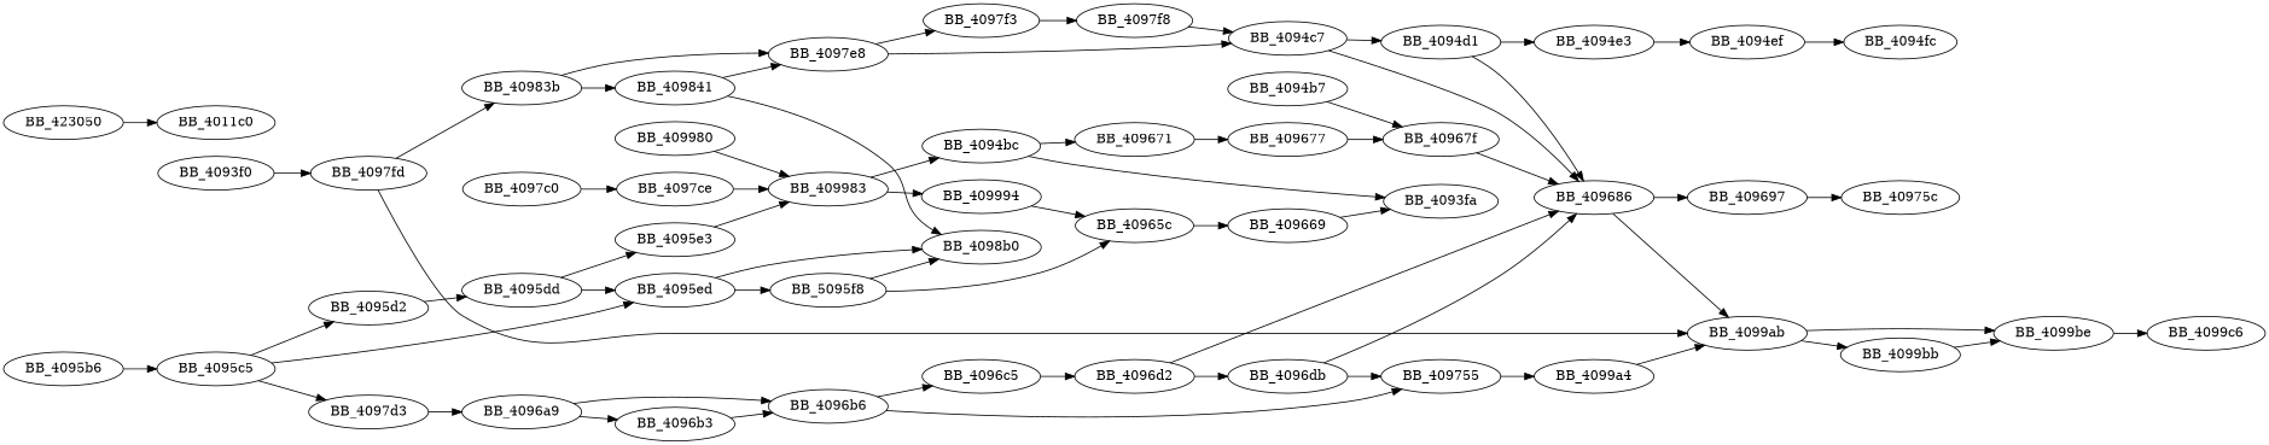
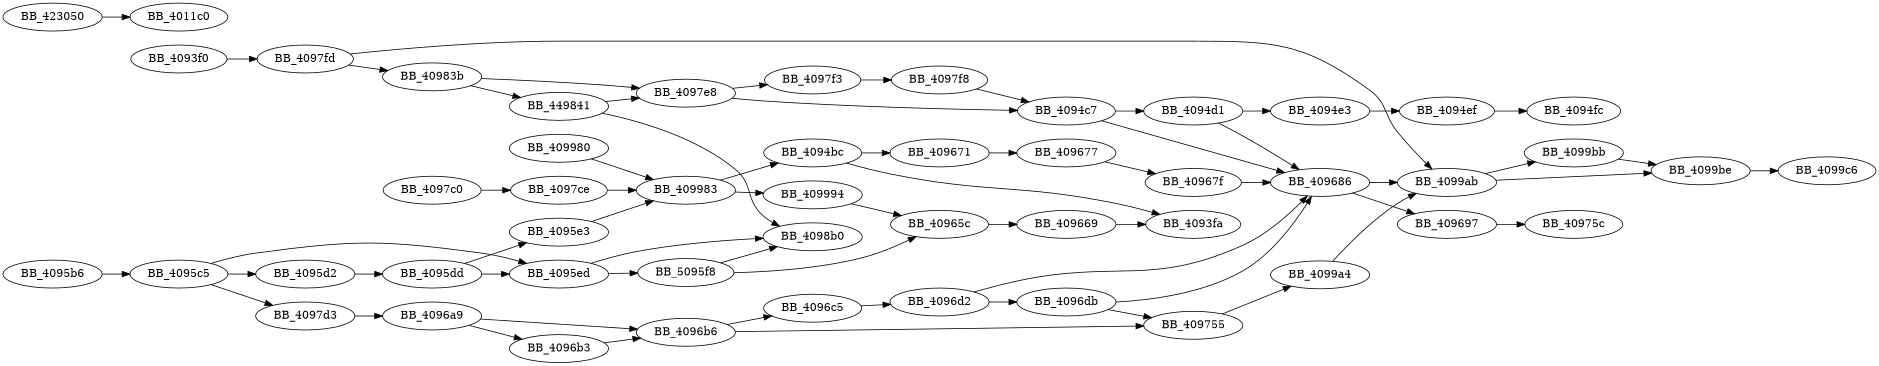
  digraph {
    rankdir=LR
    BB_4093f0
    BB_4097fd
    BB_4099ab
    BB_40983b
    BB_4099bb
    BB_4099be
    BB_4097e8
-   BB_409841
-   BB_4094b7
+   BB_409841 [label=BB_449841]
    BB_40967f
    BB_409686
    BB_409697
    BB_4094bc
    BB_409671
    BB_4093fa
    BB_409677
    BB_4094c7
    BB_4094d1
    BB_4094e3
    BB_4094ef
    BB_40975c
    BB_4094fc
    BB_4095b6
    BB_4095c5
    BB_4095d2
    BB_4095ed
    BB_4097d3
    BB_4095dd
    n29 [label=BB_5095f8]
    BB_4098b0
    BB_4096a9
    BB_4095e3
    BB_40965c
    BB_4096b3
    BB_4096b6
    BB_409983
    BB_409994
    BB_409669
    BB_4097c0
    BB_4097ce
    BB_4099c6
    BB_4096c5
    BB_409755
    BB_4096d2
    BB_4099a4
    BB_4096db
    BB_4097f3
    BB_4097f8
    BB_409980
    BB_423050
    BB_4011c0
    BB_4093f0 -> BB_4097fd
    BB_4097fd -> BB_4099ab
    BB_4097fd -> BB_40983b
    BB_4099ab -> BB_4099bb
    BB_4099ab -> BB_4099be
    BB_40983b -> BB_4097e8
    BB_40983b -> BB_409841
    BB_4099bb -> BB_4099be
    BB_4099be -> BB_4099c6
    BB_4097e8 -> BB_4094c7
    BB_4097e8 -> BB_4097f3
    BB_409841 -> BB_4097e8
    BB_409841 -> BB_4098b0
-   BB_4094b7 -> BB_40967f
    BB_40967f -> BB_409686
    BB_409686 -> BB_4099ab
    BB_409686 -> BB_409697
    BB_409697 -> BB_40975c
    BB_4094bc -> BB_409671
    BB_4094bc -> BB_4093fa
    BB_409671 -> BB_409677
    BB_409677 -> BB_40967f
    BB_4094c7 -> BB_409686
    BB_4094c7 -> BB_4094d1
    BB_4094d1 -> BB_409686
    BB_4094d1 -> BB_4094e3
    BB_4094e3 -> BB_4094ef
    BB_4094ef -> BB_4094fc
    BB_4095b6 -> BB_4095c5
    BB_4095c5 -> BB_4095d2
    BB_4095c5 -> BB_4095ed
    BB_4095c5 -> BB_4097d3
    BB_4095d2 -> BB_4095dd
    BB_4095ed -> n29
    BB_4095ed -> BB_4098b0
    BB_4097d3 -> BB_4096a9
    BB_4095dd -> BB_4095ed
    BB_4095dd -> BB_4095e3
    n29 -> BB_4098b0
    n29 -> BB_40965c
    BB_4096a9 -> BB_4096b3
    BB_4096a9 -> BB_4096b6
    BB_4095e3 -> BB_409983
    BB_40965c -> BB_409669
    BB_4096b3 -> BB_4096b6
    BB_4096b6 -> BB_4096c5
    BB_4096b6 -> BB_409755
    BB_409983 -> BB_4094bc
    BB_409983 -> BB_409994
    BB_409994 -> BB_40965c
    BB_409669 -> BB_4093fa
    BB_4097c0 -> BB_4097ce
    BB_4097ce -> BB_409983
    BB_4096c5 -> BB_4096d2
    BB_409755 -> BB_4099a4
    BB_4096d2 -> BB_409686
    BB_4096d2 -> BB_4096db
    BB_4099a4 -> BB_4099ab
    BB_4096db -> BB_409686
    BB_4096db -> BB_409755
    BB_4097f3 -> BB_4097f8
    BB_4097f8 -> BB_4094c7
    BB_409980 -> BB_409983
    BB_423050 -> BB_4011c0
  }
